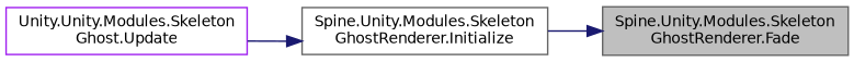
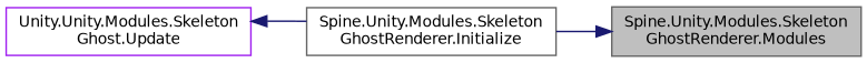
  digraph {
    rankdir=RL
    node [color=gray40 fillcolor=white fontname=Helvetica fontsize=10 shape=record style=filled]
    edge [color=midnightblue dir=back fontname=Helvetica fontsize=10 labelfontname=Helvetica labelfontsize=10 style=solid]
-   n1 [fillcolor=grey75 fontcolor=black height=0.2 label="Spine.Unity.Modules.Skeleton\lGhostRenderer.Fade" width=0.4]
+   n1 [fillcolor=grey75 fontcolor=black height=0.2 label="Spine.Unity.Modules.Skeleton\lGhostRenderer.Modules" width=0.4]
    n2 [height=0.2 label="Spine.Unity.Modules.Skeleton\lGhostRenderer.Initialize" width=0.4]
    n3 [color=purple height=0.2 label="Unity.Unity.Modules.Skeleton\lGhost.Update" width=0.4]
    n1 -> n2
-   n2 -> n3
+   n3 -> n2
  }
